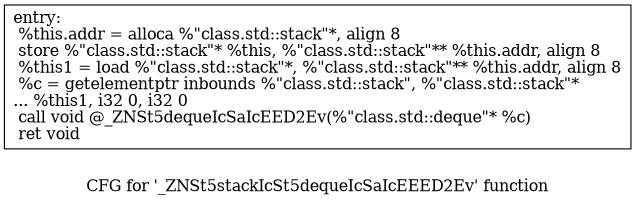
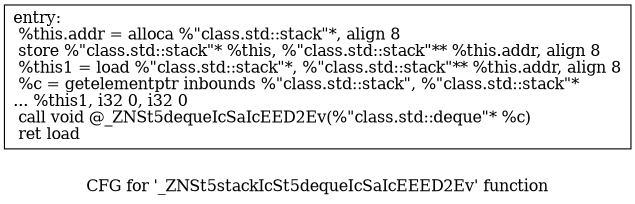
  digraph {
    label="CFG for '_ZNSt5stackIcSt5dequeIcSaIcEEED2Ev' function"
-   n1 [label="{entry:\l  %this.addr = alloca %\"class.std::stack\"*, align 8\l  store %\"class.std::stack\"* %this, %\"class.std::stack\"** %this.addr, align 8\l  %this1 = load %\"class.std::stack\"*, %\"class.std::stack\"** %this.addr, align 8\l  %c = getelementptr inbounds %\"class.std::stack\", %\"class.std::stack\"*\l... %this1, i32 0, i32 0\l  call void @_ZNSt5dequeIcSaIcEED2Ev(%\"class.std::deque\"* %c)\l  ret void\l}" shape=record]
+   n1 [label="{entry:\l  %this.addr = alloca %\"class.std::stack\"*, align 8\l  store %\"class.std::stack\"* %this, %\"class.std::stack\"** %this.addr, align 8\l  %this1 = load %\"class.std::stack\"*, %\"class.std::stack\"** %this.addr, align 8\l  %c = getelementptr inbounds %\"class.std::stack\", %\"class.std::stack\"*\l... %this1, i32 0, i32 0\l  call void @_ZNSt5dequeIcSaIcEED2Ev(%\"class.std::deque\"* %c)\l  ret load\l}" shape=record]
  }
